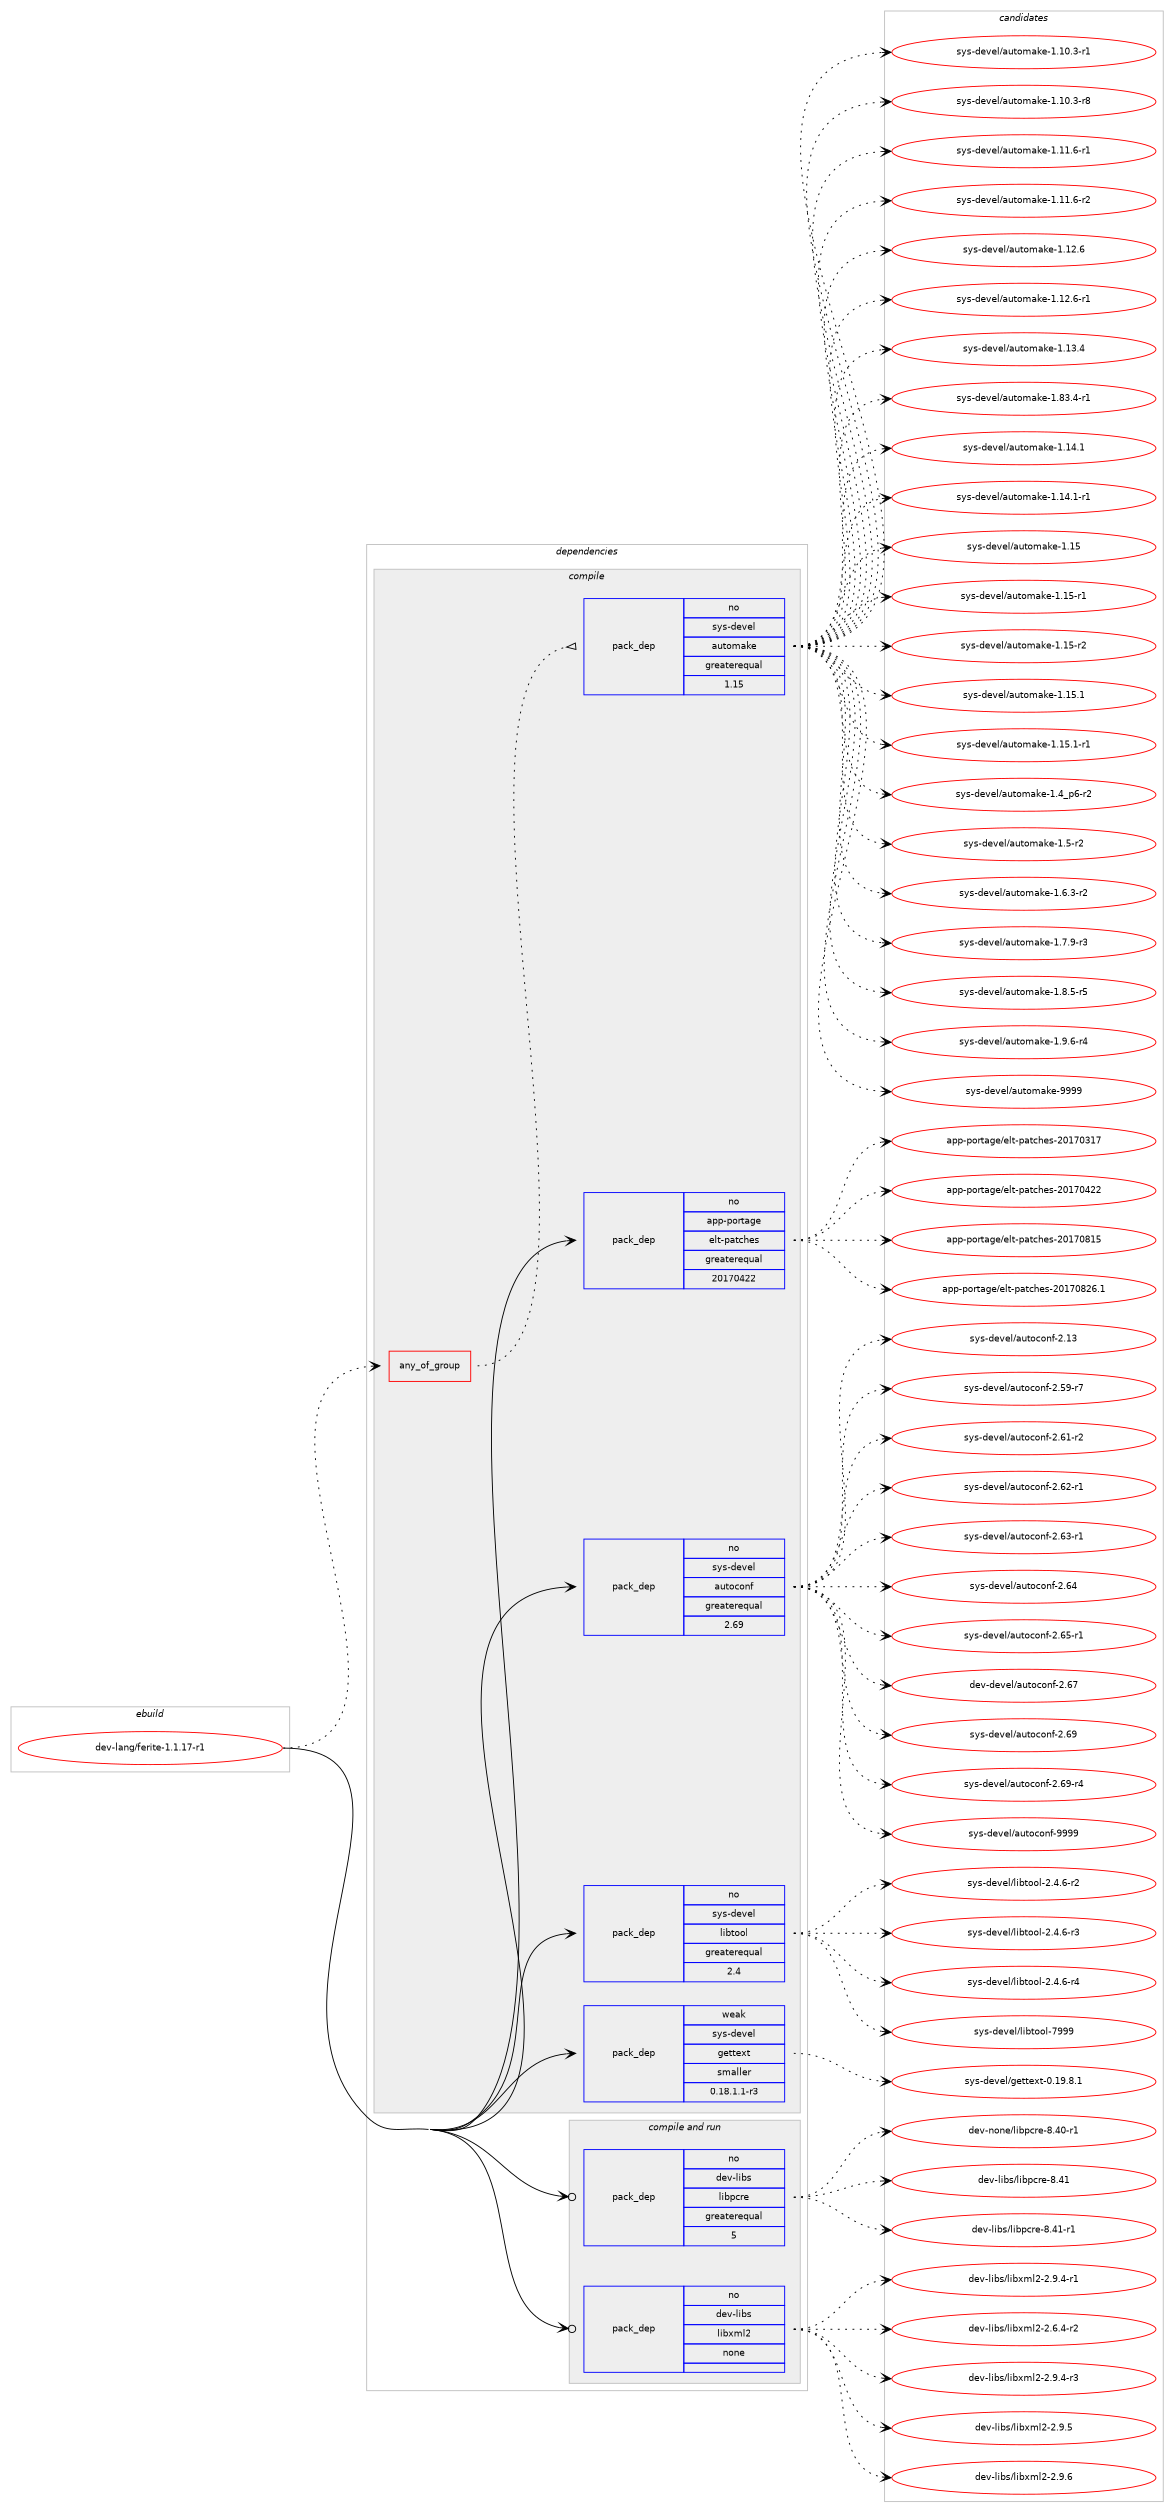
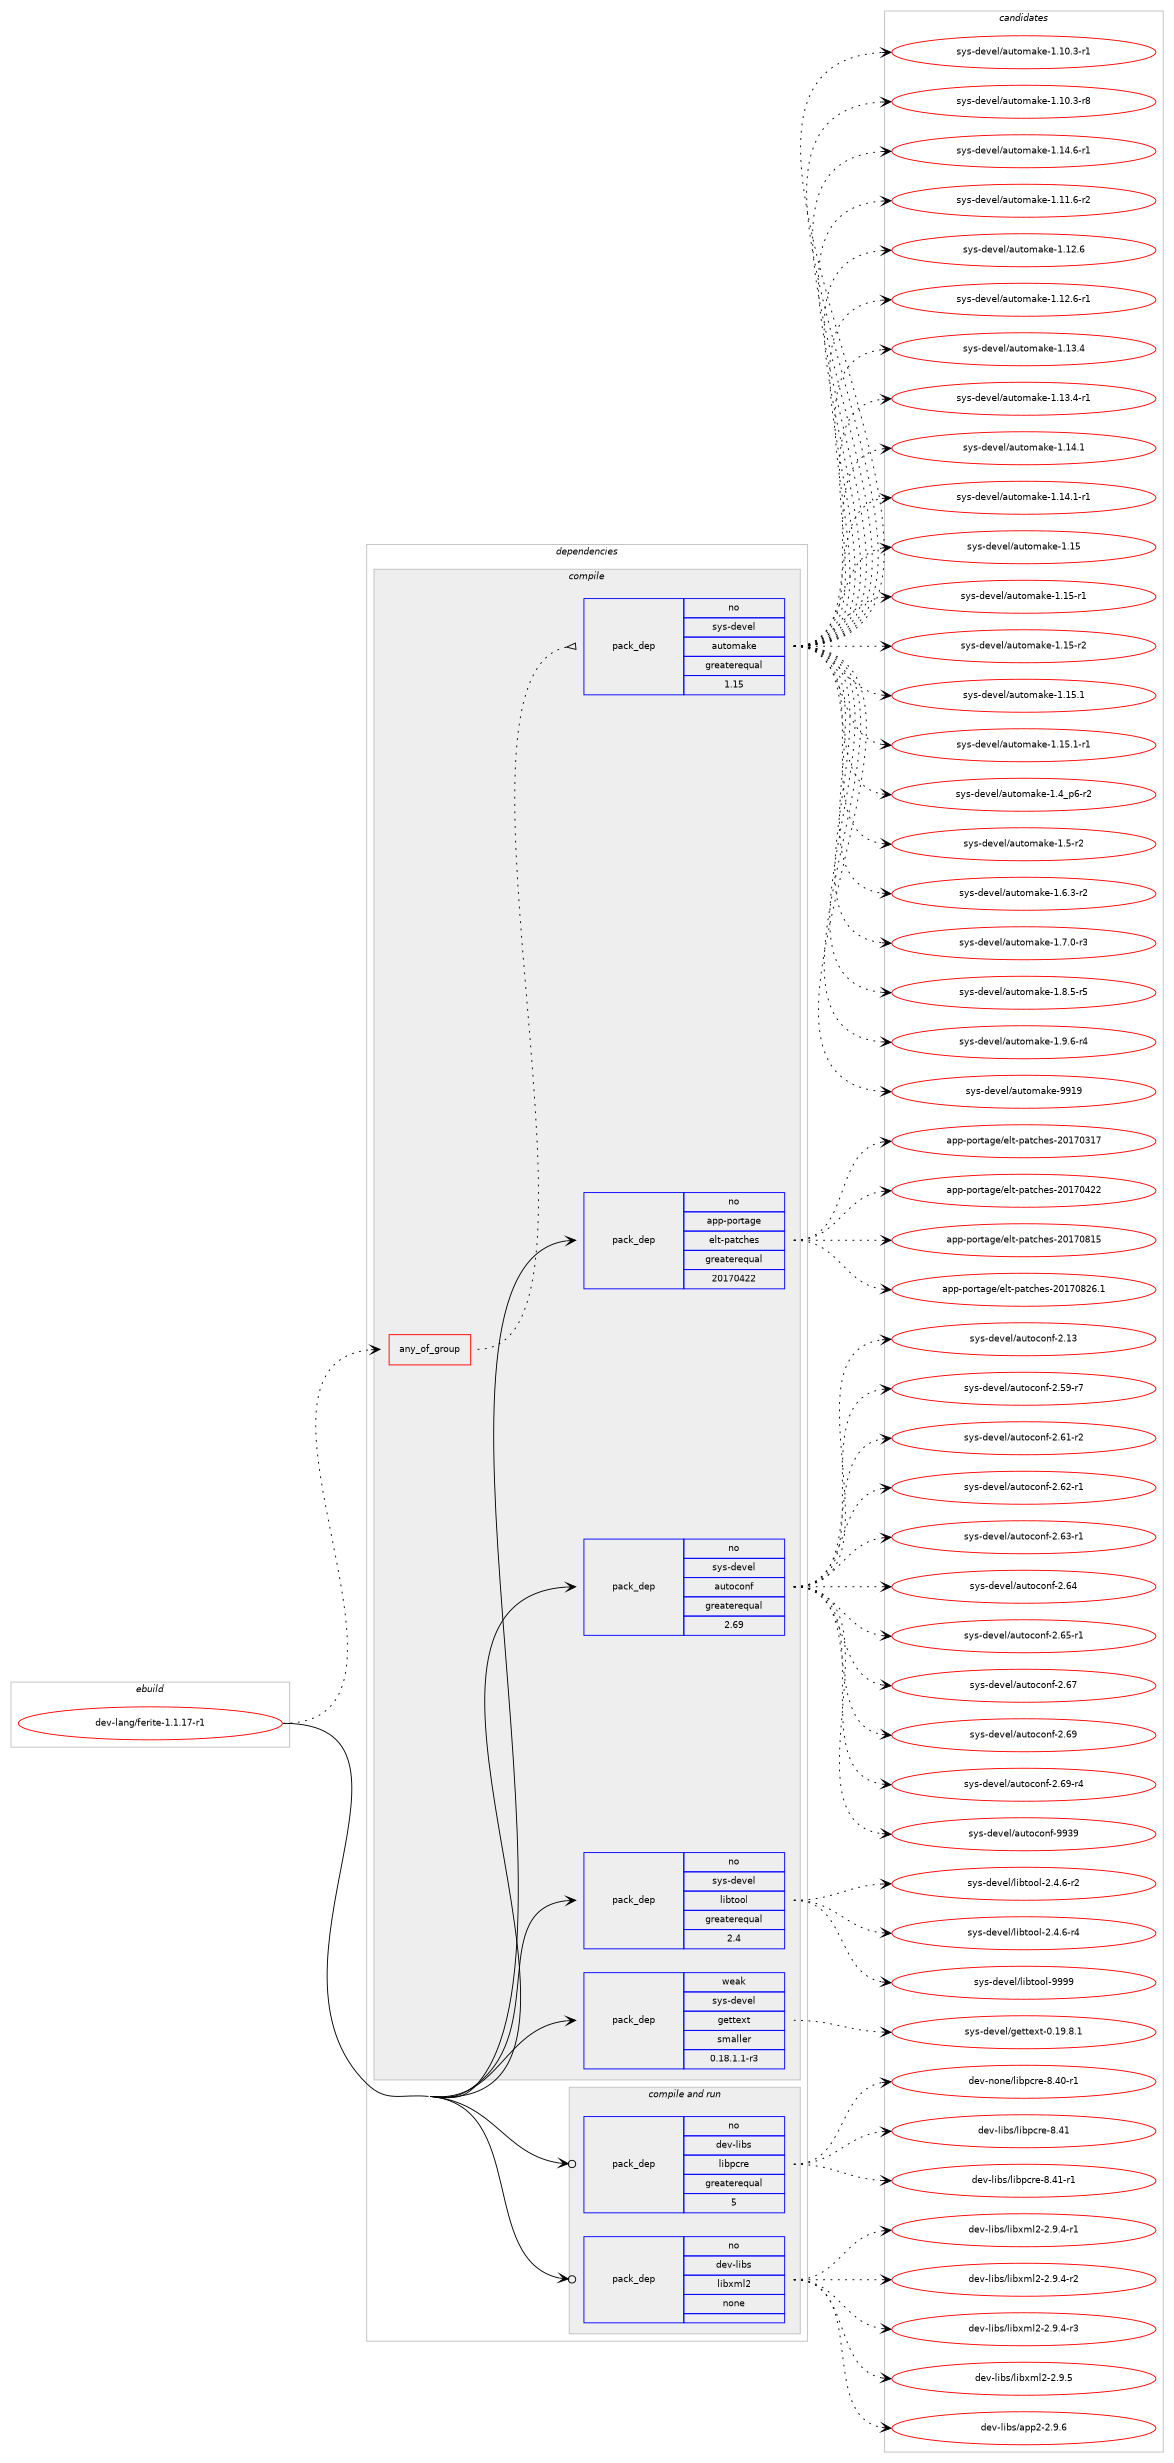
  digraph {
    compound=true
    concentrate=true
    fontname=Helvetica
    fontsize=10
    newrank=true
    rankdir=LR
    ranksep=1.5
    node [color=red fontname=Helvetica fontsize=10]
    edge [arrowhead=vee headport=w style=dotted tailport=e weight=100]
    n1 [label="dev-lang/ferite-1.1.17-r1" width=4]
    n2 [color=blue label=<<TABLE BORDER="0" CELLBORDER="1" CELLSPACING="0" CELLPADDING="4" WIDTH="220"><TR><TD ROWSPAN="6" CELLPADDING="30">pack_dep</TD></TR><TR><TD WIDTH="110">no</TD></TR><TR><TD>sys-devel</TD></TR><TR><TD>automake</TD></TR><TR><TD>greaterequal</TD></TR><TR><TD>1.15</TD></TR></TABLE>> shape=none]
    n3 [label=<<TABLE BORDER="0" CELLBORDER="1" CELLSPACING="0" CELLPADDING="4"><TR><TD CELLPADDING="10">any_of_group</TD></TR></TABLE>> shape=none]
    n4 [color=blue label=<<TABLE BORDER="0" CELLBORDER="1" CELLSPACING="0" CELLPADDING="4" WIDTH="220"><TR><TD ROWSPAN="6" CELLPADDING="30">pack_dep</TD></TR><TR><TD WIDTH="110">no</TD></TR><TR><TD>app-portage</TD></TR><TR><TD>elt-patches</TD></TR><TR><TD>greaterequal</TD></TR><TR><TD>20170422</TD></TR></TABLE>> shape=none]
    n5 [color=blue label=<<TABLE BORDER="0" CELLBORDER="1" CELLSPACING="0" CELLPADDING="4" WIDTH="220"><TR><TD ROWSPAN="6" CELLPADDING="30">pack_dep</TD></TR><TR><TD WIDTH="110">no</TD></TR><TR><TD>sys-devel</TD></TR><TR><TD>autoconf</TD></TR><TR><TD>greaterequal</TD></TR><TR><TD>2.69</TD></TR></TABLE>> shape=none]
    n6 [color=blue label=<<TABLE BORDER="0" CELLBORDER="1" CELLSPACING="0" CELLPADDING="4" WIDTH="220"><TR><TD ROWSPAN="6" CELLPADDING="30">pack_dep</TD></TR><TR><TD WIDTH="110">no</TD></TR><TR><TD>sys-devel</TD></TR><TR><TD>libtool</TD></TR><TR><TD>greaterequal</TD></TR><TR><TD>2.4</TD></TR></TABLE>> shape=none]
    n7 [color=blue label=<<TABLE BORDER="0" CELLBORDER="1" CELLSPACING="0" CELLPADDING="4" WIDTH="220"><TR><TD ROWSPAN="6" CELLPADDING="30">pack_dep</TD></TR><TR><TD WIDTH="110">weak</TD></TR><TR><TD>sys-devel</TD></TR><TR><TD>gettext</TD></TR><TR><TD>smaller</TD></TR><TR><TD>0.18.1.1-r3</TD></TR></TABLE>> shape=none]
    n8 [color=blue label=<<TABLE BORDER="0" CELLBORDER="1" CELLSPACING="0" CELLPADDING="4" WIDTH="220"><TR><TD ROWSPAN="6" CELLPADDING="30">pack_dep</TD></TR><TR><TD WIDTH="110">no</TD></TR><TR><TD>dev-libs</TD></TR><TR><TD>libpcre</TD></TR><TR><TD>greaterequal</TD></TR><TR><TD>5</TD></TR></TABLE>> shape=none]
    n9 [color=blue label=<<TABLE BORDER="0" CELLBORDER="1" CELLSPACING="0" CELLPADDING="4" WIDTH="220"><TR><TD ROWSPAN="6" CELLPADDING="30">pack_dep</TD></TR><TR><TD WIDTH="110">no</TD></TR><TR><TD>dev-libs</TD></TR><TR><TD>libxml2</TD></TR><TR><TD>none</TD></TR><TR><TD></TD></TR></TABLE>> shape=none]
    n10 [label="sys-devel/automake-1.10.3-r1" width=4]
    n11 [label="sys-devel/automake-1.10.3-r8" width=4]
-   n12 [label="sys-devel/automake-1.11.6-r1" width=4]
+   n12 [label="sys-devel/automake-1.14.6-r1" width=4]
    n13 [label="sys-devel/automake-1.11.6-r2" width=4]
    n14 [label="sys-devel/automake-1.12.6" width=4]
    n15 [label="sys-devel/automake-1.12.6-r1" width=4]
    n16 [label="sys-devel/automake-1.13.4" width=4]
-   n17 [label="sys-devel/automake-1.83.4-r1" width=4]
+   n17 [label="sys-devel/automake-1.13.4-r1" width=4]
    n18 [label="sys-devel/automake-1.14.1" width=4]
    n19 [label="sys-devel/automake-1.14.1-r1" width=4]
    n20 [label="sys-devel/automake-1.15" width=4]
    n21 [label="sys-devel/automake-1.15-r1" width=4]
    n22 [label="sys-devel/automake-1.15-r2" width=4]
    n23 [label="sys-devel/automake-1.15.1" width=4]
    n24 [label="sys-devel/automake-1.15.1-r1" width=4]
    n25 [label="sys-devel/automake-1.4_p6-r2" width=4]
    n26 [label="sys-devel/automake-1.5-r2" width=4]
    n27 [label="sys-devel/automake-1.6.3-r2" width=4]
-   n28 [label="sys-devel/automake-1.7.9-r3" width=4]
+   n28 [label="sys-devel/automake-1.7.0-r3" width=4]
    n29 [label="sys-devel/automake-1.8.5-r5" width=4]
    n30 [label="sys-devel/automake-1.9.6-r4" width=4]
-   n31 [label="sys-devel/automake-9999" width=4]
+   n31 [label="sys-devel/automake-9919" width=4]
    n32 [label="app-portage/elt-patches-20170317" width=4]
    n33 [label="app-portage/elt-patches-20170422" width=4]
    n34 [label="app-portage/elt-patches-20170815" width=4]
    n35 [label="app-portage/elt-patches-20170826.1" width=4]
    n36 [label="sys-devel/autoconf-2.13" width=4]
    n37 [label="sys-devel/autoconf-2.59-r7" width=4]
    n38 [label="sys-devel/autoconf-2.61-r2" width=4]
    n39 [label="sys-devel/autoconf-2.62-r1" width=4]
    n40 [label="sys-devel/autoconf-2.63-r1" width=4]
    n41 [label="sys-devel/autoconf-2.64" width=4]
    n42 [label="sys-devel/autoconf-2.65-r1" width=4]
-   n43 [label="dev-devel/autoconf-2.67" width=4]
+   n43 [label="sys-devel/autoconf-2.67" width=4]
    n44 [label="sys-devel/autoconf-2.69" width=4]
    n45 [label="sys-devel/autoconf-2.69-r4" width=4]
-   n46 [label="sys-devel/autoconf-9999" width=4]
+   n46 [label="sys-devel/autoconf-9939" width=4]
    n47 [label="sys-devel/libtool-2.4.6-r2" width=4]
-   n48 [label="sys-devel/libtool-2.4.6-r3" width=4]
    n49 [label="sys-devel/libtool-2.4.6-r4" width=4]
-   n50 [label="sys-devel/libtool-7999" width=4]
+   n50 [label="sys-devel/libtool-9999" width=4]
    n51 [label="sys-devel/gettext-0.19.8.1" width=4]
    n52 [label="dev-none/libpcre-8.40-r1" width=4]
    n53 [label="dev-libs/libpcre-8.41" width=4]
    n54 [label="dev-libs/libpcre-8.41-r1" width=4]
    n55 [label="dev-libs/libxml2-2.9.4-r1" width=4]
-   n56 [label="dev-libs/libxml2-2.6.4-r2" width=4]
+   n56 [label="dev-libs/libxml2-2.9.4-r2" width=4]
    n57 [label="dev-libs/libxml2-2.9.4-r3" width=4]
    n58 [label="dev-libs/libxml2-2.9.5" width=4]
-   n59 [label="dev-libs/libxml2-2.9.6" width=4]
+   n59 [label="dev-libs/app2-2.9.6" width=4]
    subgraph cluster_1 {
      color=gray
      label=<<i>ebuild</i>>
      rank=same
      n1
    }
    subgraph cluster_2 {
      color=gray
      label=<<i>dependencies</i>>
      subgraph cluster_3 {
        color=gray
        fillcolor="#eeeeee"
        label=<<i>compile</i>>
        style=filled
        subgraph sub_4 {
          color=gray
          fillcolor="#eeeeee"
          label=<<i>compile</i>>
          style=filled
          n3
          subgraph sub_5 {
            color=gray
            fillcolor="#eeeeee"
            label=<<i>compile</i>>
            style=filled
            n2
          }
        }
        subgraph sub_6 {
          color=gray
          fillcolor="#eeeeee"
          label=<<i>compile</i>>
          style=filled
          n4
        }
        subgraph sub_7 {
          color=gray
          fillcolor="#eeeeee"
          label=<<i>compile</i>>
          style=filled
          n5
        }
        subgraph sub_8 {
          color=gray
          fillcolor="#eeeeee"
          label=<<i>compile</i>>
          style=filled
          n6
        }
        subgraph sub_9 {
          color=gray
          fillcolor="#eeeeee"
          label=<<i>compile</i>>
          style=filled
          n7
        }
      }
      subgraph cluster_10 {
        color=gray
        fillcolor="#eeeeee"
        label=<<i>compile and run</i>>
        style=filled
        subgraph sub_11 {
          color=gray
          fillcolor="#eeeeee"
          label=<<i>compile and run</i>>
          style=filled
          n8
        }
        subgraph sub_12 {
          color=gray
          fillcolor="#eeeeee"
          label=<<i>compile and run</i>>
          style=filled
          n9
        }
      }
      subgraph cluster_13 {
        color=gray
        fillcolor="#eeeeee"
        label=<<i>run</i>>
        style=filled
      }
    }
    subgraph cluster_14 {
      color=gray
      label=<<i>candidates</i>>
      rank=same
      subgraph sub_15 {
        color=black
        label=<<i>candidates</i>>
        nodesep=1
        rank=same
        n10
        n11
        n12
        n13
        n14
        n15
        n16
        n17
        n18
        n19
        n20
        n21
        n22
        n23
        n24
        n25
        n26
        n27
        n28
        n29
        n30
        n31
      }
      subgraph sub_16 {
        color=black
        label=<<i>candidates</i>>
        nodesep=1
        rank=same
        n32
        n33
        n34
        n35
      }
      subgraph sub_17 {
        color=black
        label=<<i>candidates</i>>
        nodesep=1
        rank=same
        n36
        n37
        n38
        n39
        n40
        n41
        n42
        n43
        n44
        n45
        n46
      }
      subgraph sub_18 {
        color=black
        label=<<i>candidates</i>>
        nodesep=1
        rank=same
        n47
-       n48
        n49
        n50
      }
      subgraph sub_19 {
        color=black
        label=<<i>candidates</i>>
        nodesep=1
        rank=same
        n51
      }
      subgraph sub_20 {
        color=black
        label=<<i>candidates</i>>
        nodesep=1
        rank=same
        n52
        n53
        n54
      }
      subgraph sub_21 {
        color=black
        label=<<i>candidates</i>>
        nodesep=1
        rank=same
        n55
        n56
        n57
        n58
        n59
      }
    }
    n1 -> n3 [weight=20]
    n1 -> n4 [style=solid weight=20]
    n1 -> n5 [style=solid weight=20]
    n1 -> n6 [style=solid weight=20]
    n1 -> n7 [style=solid weight=20]
    n1 -> n8 [arrowhead=odotvee style=solid weight=20]
    n1 -> n9 [arrowhead=odotvee style=solid weight=20]
    n2 -> n10
    n2 -> n11
    n2 -> n12
    n2 -> n13
    n2 -> n14
    n2 -> n15
    n2 -> n16
    n2 -> n17
    n2 -> n18
    n2 -> n19
    n2 -> n20
    n2 -> n21
    n2 -> n22
    n2 -> n23
    n2 -> n24
    n2 -> n25
    n2 -> n26
    n2 -> n27
    n2 -> n28
    n2 -> n29
    n2 -> n30
    n2 -> n31
    n3 -> n2 [arrowhead=oinv weight=20]
    n4 -> n32
    n4 -> n33
    n4 -> n34
    n4 -> n35
    n5 -> n36
    n5 -> n37
    n5 -> n38
    n5 -> n39
    n5 -> n40
    n5 -> n41
    n5 -> n42
    n5 -> n43
    n5 -> n44
    n5 -> n45
    n5 -> n46
    n6 -> n47
-   n6 -> n48
    n6 -> n49
    n6 -> n50
    n7 -> n51
    n8 -> n52
    n8 -> n53
    n8 -> n54
    n9 -> n55
    n9 -> n56
    n9 -> n57
    n9 -> n58
    n9 -> n59
  }
